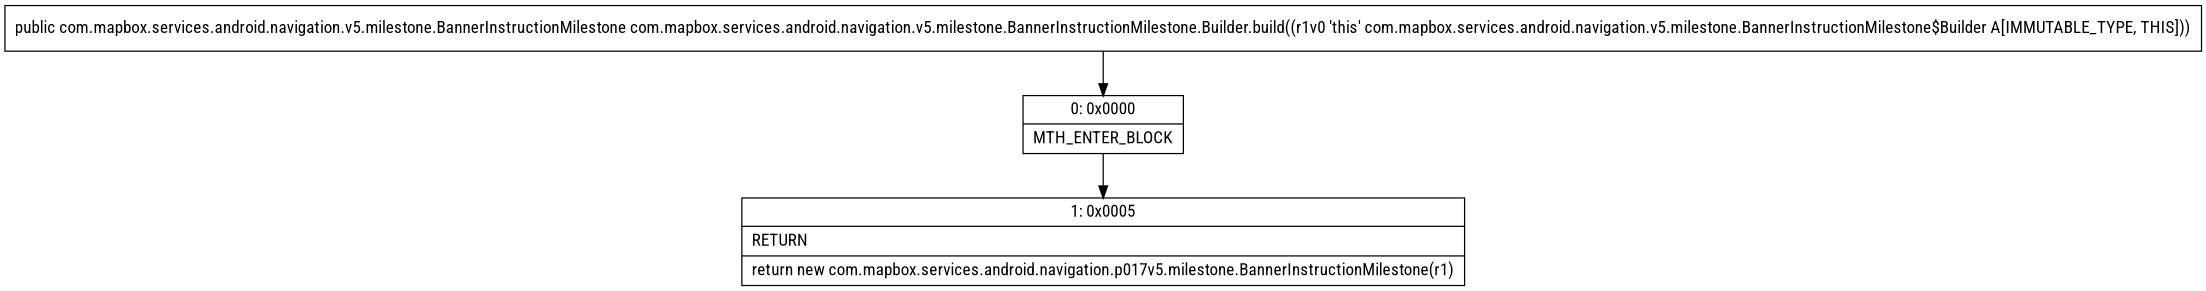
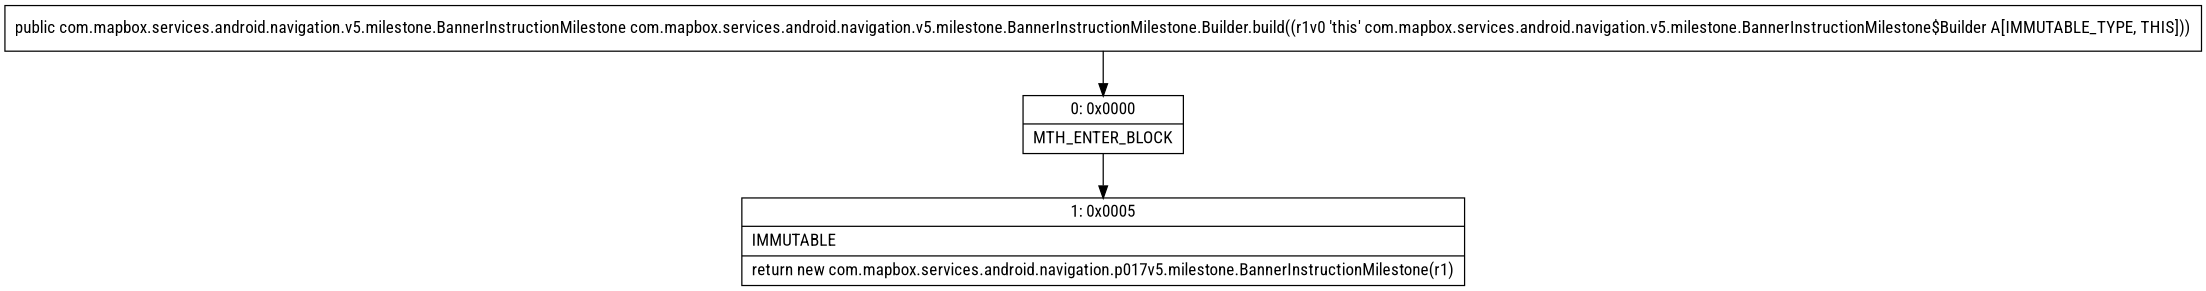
  digraph {
    fontname="Roboto Condensed"
    node [shape=record fontname="Roboto Condensed"]
    edge [fontname="Roboto Condensed"]
    n1 [label="{0\:\ 0x0000|MTH_ENTER_BLOCK\l}"]
-   n2 [label="{1\:\ 0x0005|RETURN\l|return new com.mapbox.services.android.navigation.p017v5.milestone.BannerInstructionMilestone(r1)\l}"]
+   n2 [label="{1\:\ 0x0005|IMMUTABLE\l|return new com.mapbox.services.android.navigation.p017v5.milestone.BannerInstructionMilestone(r1)\l}"]
    n3 [label="{public com.mapbox.services.android.navigation.v5.milestone.BannerInstructionMilestone com.mapbox.services.android.navigation.v5.milestone.BannerInstructionMilestone.Builder.build((r1v0 'this' com.mapbox.services.android.navigation.v5.milestone.BannerInstructionMilestone$Builder A[IMMUTABLE_TYPE, THIS])) }"]
    n1 -> n2
    n3 -> n1
  }
